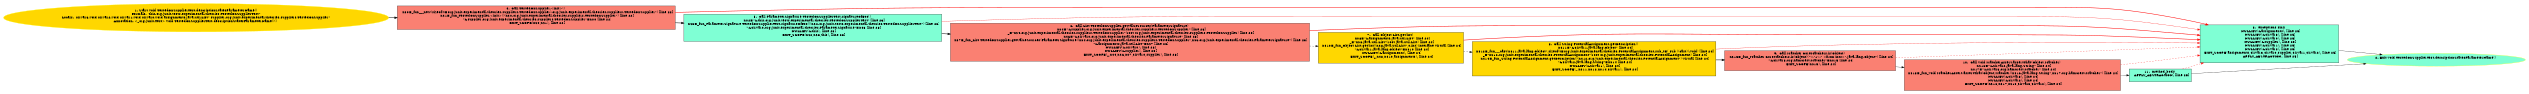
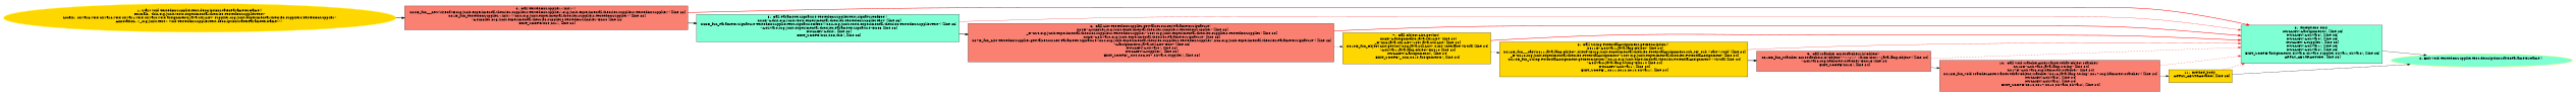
  digraph {
    rankdir=LR
    node [style=filled fillcolor=gold shape=box]
    edge [style=bold]
    n1 [color=yellow label="1: Start void TestedOnSupplierTest.descriptionStatesParameterName()\nFormals:  this:org.junit.tests.experimental.theories.TestedOnSupplierTest*\nLocals:  $irvar3:void $irvar2:void $irvar1:void $irvar0:void assignments:java.util.List* supplier:org.junit.experimental.theories.suppliers.TestedOnSupplier*\nAnnotation: <_org.junit.Test> void TestedOnSupplierTest.descriptionStatesParameterName()() \n  " shape=""]
    n2 [label="4:  Call TestedOnSupplier.<init>() \n   n$0=_fun___new(sizeof(t=org.junit.experimental.theories.suppliers.TestedOnSupplier):org.junit.experimental.theories.suppliers.TestedOnSupplier*) [line 22]\n  n$1=_fun_TestedOnSupplier.<init>()(n$0:org.junit.experimental.theories.suppliers.TestedOnSupplier*) [line 22]\n  *&supplier:org.junit.experimental.theories.suppliers.TestedOnSupplier*=n$0 [line 22]\n  EXIT_SCOPE(n$0,n$1); [line 22]\n " fillcolor=salmon]
    n3 [label="3:  exceptions sink \n   NULLIFY(&assignments); [line 25]\n  NULLIFY(&$irvar3); [line 25]\n  NULLIFY(&$irvar0); [line 25]\n  NULLIFY(&supplier); [line 25]\n  NULLIFY(&$irvar1); [line 25]\n  NULLIFY(&$irvar2); [line 25]\n  EXIT_SCOPE(assignments,$irvar3,$irvar0,supplier,$irvar1,$irvar2); [line 25]\n  APPLY_ABSTRACTION; [line 25]\n " fillcolor=aquamarine]
    n4 [label="5:  Call ParameterSignature TestedOnSupplierTest.signatureOfFoo() \n   n$2=*&this:org.junit.tests.experimental.theories.TestedOnSupplierTest* [line 23]\n  n$3=_fun_ParameterSignature TestedOnSupplierTest.signatureOfFoo()(n$2:org.junit.tests.experimental.theories.TestedOnSupplierTest*) [line 23]\n  *&$irvar0:org.junit.experimental.theories.ParameterSignature*=n$3 [line 23]\n  NULLIFY(&this); [line 23]\n  EXIT_SCOPE(n$2,n$3,this); [line 23]\n " fillcolor=aquamarine]
    n5 [color=yellow label="2: Exit void TestedOnSupplierTest.descriptionStatesParameterName() \n  " fillcolor=aquamarine shape=""]
    n6 [label="6:  Call List TestedOnSupplier.getValueSources(ParameterSignature) \n   n$4=*&supplier:org.junit.experimental.theories.suppliers.TestedOnSupplier* [line 23]\n  _=*n$4:org.junit.experimental.theories.suppliers.TestedOnSupplier*(root org.junit.experimental.theories.suppliers.TestedOnSupplier) [line 23]\n  n$6=*&$irvar0:org.junit.experimental.theories.ParameterSignature* [line 23]\n  n$7=_fun_List TestedOnSupplier.getValueSources(ParameterSignature)(n$4:org.junit.experimental.theories.suppliers.TestedOnSupplier*,n$6:org.junit.experimental.theories.ParameterSignature*) [line 23]\n  *&assignments:java.util.List*=n$7 [line 23]\n  NULLIFY(&$irvar0); [line 23]\n  NULLIFY(&supplier); [line 23]\n  EXIT_SCOPE(_,n$4,n$6,n$7,$irvar0,supplier); [line 23]\n " fillcolor=salmon]
    n7 [label="7:  Call Object List.get(int) \n   n$8=*&assignments:java.util.List* [line 24]\n  _=*n$8:java.util.List*(root java.util.List) [line 24]\n  n$10=_fun_Object List.get(int)(n$8:java.util.List*,0:int) interface virtual [line 24]\n  *&$irvar1:java.lang.Object*=n$10 [line 24]\n  NULLIFY(&assignments); [line 24]\n  EXIT_SCOPE(_,n$8,n$10,assignments); [line 24]\n "]
    n8 [label="8:  Call String PotentialAssignment.getDescription() \n   n$11=*&$irvar1:java.lang.Object* [line 24]\n  n$12=_fun___cast(n$11:java.lang.Object*,sizeof(t=org.junit.experimental.theories.PotentialAssignment;sub_t=( sub )(cast)):void) [line 24]\n  _=*n$12:org.junit.experimental.theories.PotentialAssignment*(root org.junit.experimental.theories.PotentialAssignment) [line 24]\n  n$14=_fun_String PotentialAssignment.getDescription()(n$12:org.junit.experimental.theories.PotentialAssignment*) virtual [line 24]\n  *&$irvar2:java.lang.String*=n$14 [line 24]\n  NULLIFY(&$irvar1); [line 24]\n  EXIT_SCOPE(_,n$11,n$12,n$14,$irvar1); [line 24]\n "]
    n9 [label="9:  Call Matcher CoreMatchers.is(Object) \n   n$15=_fun_Matcher CoreMatchers.is(Object)(\"\\\\\\\"1\\\\\\\" <from ints>\":java.lang.Object*) [line 24]\n  *&$irvar3:org.hamcrest.Matcher*=n$15 [line 24]\n  EXIT_SCOPE(n$15); [line 24]\n " fillcolor=salmon]
    n10 [label="10:  Call void MatcherAssert.assertThat(Object,Matcher) \n   n$16=*&$irvar2:java.lang.String* [line 24]\n  n$17=*&$irvar3:org.hamcrest.Matcher* [line 24]\n  n$18=_fun_void MatcherAssert.assertThat(Object,Matcher)(n$16:java.lang.String*,n$17:org.hamcrest.Matcher*) [line 24]\n  NULLIFY(&$irvar3); [line 24]\n  NULLIFY(&$irvar2); [line 24]\n  EXIT_SCOPE(n$16,n$17,n$18,$irvar3,$irvar2); [line 24]\n " fillcolor=salmon]
-   n11 [label="11:  method_body \n   APPLY_ABSTRACTION; [line 25]\n " fillcolor=aquamarine]
+   n11 [label="11:  method_body \n   APPLY_ABSTRACTION; [line 25]\n "]
    n1 -> n2
    n2 -> n3 [color=red]
    n2 -> n4
    n3 -> n5 [style=solid]
    n4 -> n3 [color=red style=solid]
    n4 -> n6
    n6 -> n3 [color=red]
    n6 -> n7 [style=dashed]
    n7 -> n3 [color=red]
    n7 -> n8 [style=dashed]
    n8 -> n3 [color=red style=solid]
    n8 -> n9
    n9 -> n3 [color=red style=dashed]
    n9 -> n10 [style=solid]
    n10 -> n3 [color=red style=dashed]
    n10 -> n11 [style=solid]
    n11 -> n3 [color=red style=dashed]
    n11 -> n5 [style=solid]
  }
